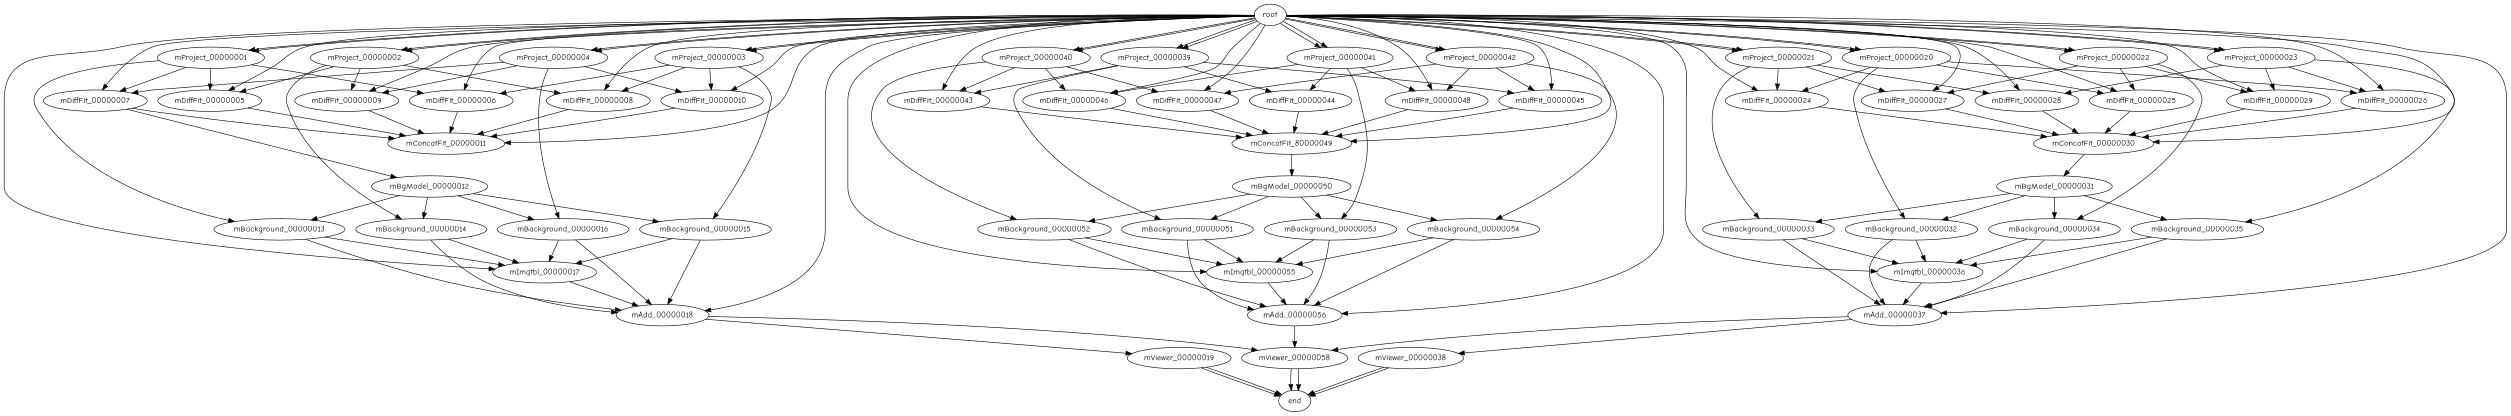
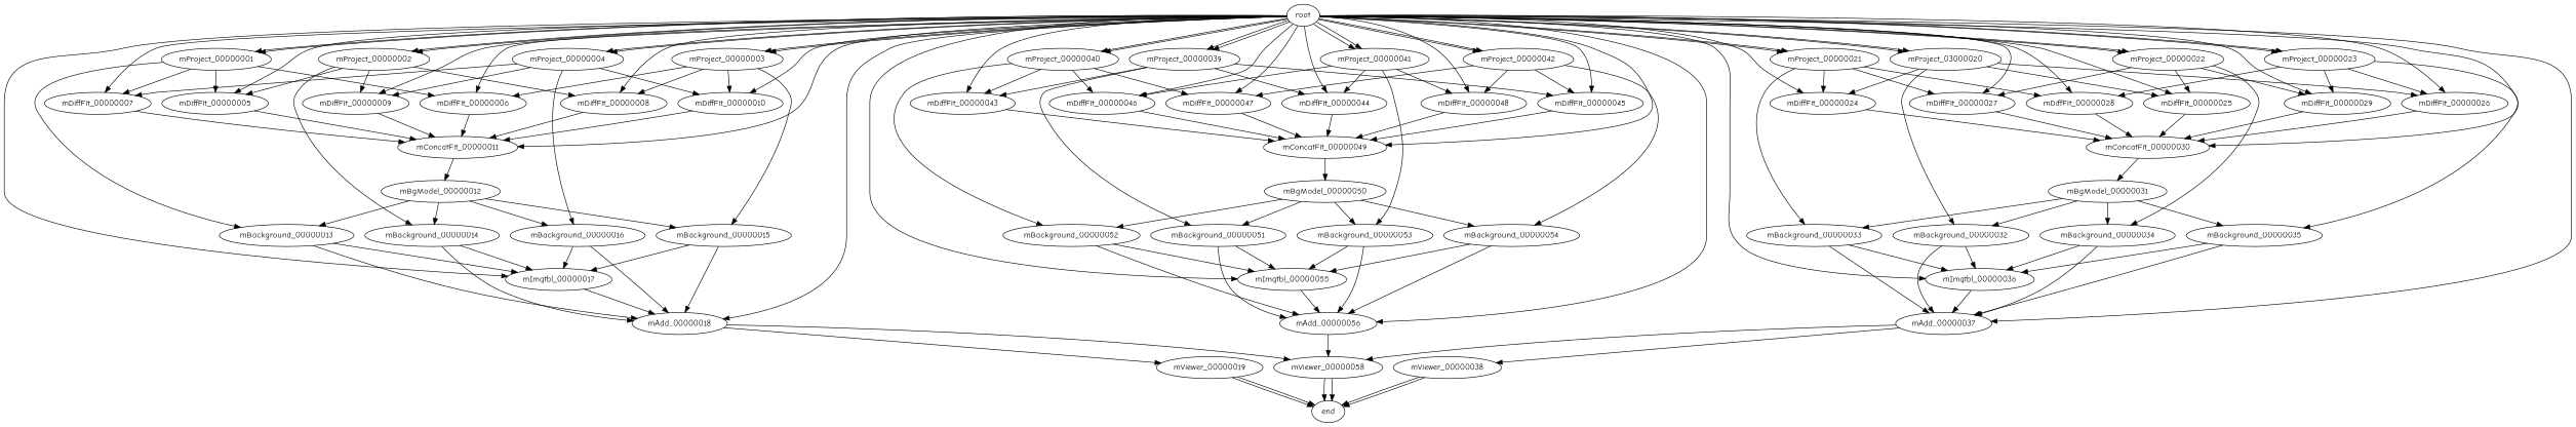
  digraph {
    fontname="Comic Neue"
    node [fontname="Comic Neue"]
    edge [fontname="Comic Neue"]
    mProject_00000001
    mDiffFit_00000005
    mDiffFit_00000006
    mDiffFit_00000007
    mBackground_00000013
    mConcatFit_00000011
    mImgtbl_00000017
    mAdd_00000018
    mProject_00000002
    mDiffFit_00000008
    mDiffFit_00000009
    mBackground_00000014
    mProject_00000003
    mDiffFit_00000010
    mBackground_00000015
    mProject_00000004
    mBackground_00000016
    mBgModel_00000012
    mViewer_00000019
    mViewer_00000058
    n21 [label=end]
-   mProject_00000020
+   mProject_00000020 [label=mProject_03000020]
    mDiffFit_00000024
    mDiffFit_00000025
    mDiffFit_00000026
    mBackground_00000032
    mConcatFit_00000030
    mImgtbl_00000036
    mAdd_00000037
    mProject_00000021
    mDiffFit_00000027
    mDiffFit_00000028
    mBackground_00000033
    mProject_00000022
    mDiffFit_00000029
    mBackground_00000034
    mProject_00000023
    mBackground_00000035
    mBgModel_00000031
    mViewer_00000038
    mProject_00000039
    mDiffFit_00000043
    mDiffFit_00000044
    mDiffFit_00000045
    mBackground_00000051
-   mConcatFit_00000049 [label=mConcatFit_80000049]
+   mConcatFit_00000049
    mImgtbl_00000055
    mAdd_00000056
    mProject_00000040
    mDiffFit_00000046
    mDiffFit_00000047
    mBackground_00000052
    mProject_00000041
    mDiffFit_00000048
    mBackground_00000053
    mProject_00000042
    mBackground_00000054
    mBgModel_00000050
    n59 [label=root]
    mProject_00000001 -> mDiffFit_00000005
    mProject_00000001 -> mDiffFit_00000006
    mProject_00000001 -> mDiffFit_00000007
    mProject_00000001 -> mBackground_00000013
    mDiffFit_00000005 -> mConcatFit_00000011
    mDiffFit_00000006 -> mConcatFit_00000011
    mDiffFit_00000007 -> mConcatFit_00000011
    mBackground_00000013 -> mImgtbl_00000017
    mBackground_00000013 -> mAdd_00000018
-   mDiffFit_00000007 -> mBgModel_00000012
+   mConcatFit_00000011 -> mBgModel_00000012
    mImgtbl_00000017 -> mAdd_00000018
    mAdd_00000018 -> mViewer_00000019
    mAdd_00000018 -> mViewer_00000058
    mProject_00000002 -> mDiffFit_00000005
    mProject_00000002 -> mDiffFit_00000008
    mProject_00000002 -> mDiffFit_00000009
    mProject_00000002 -> mBackground_00000014
    mDiffFit_00000008 -> mConcatFit_00000011
    mDiffFit_00000009 -> mConcatFit_00000011
    mBackground_00000014 -> mImgtbl_00000017
    mBackground_00000014 -> mAdd_00000018
    mProject_00000003 -> mDiffFit_00000006
    mProject_00000003 -> mDiffFit_00000008
    mProject_00000003 -> mDiffFit_00000010
    mProject_00000003 -> mBackground_00000015
    mDiffFit_00000010 -> mConcatFit_00000011
    mBackground_00000015 -> mImgtbl_00000017
    mBackground_00000015 -> mAdd_00000018
    mProject_00000004 -> mDiffFit_00000007
    mProject_00000004 -> mDiffFit_00000009
    mProject_00000004 -> mDiffFit_00000010
    mProject_00000004 -> mBackground_00000016
    mBackground_00000016 -> mImgtbl_00000017
    mBackground_00000016 -> mAdd_00000018
    mBgModel_00000012 -> mBackground_00000013
    mBgModel_00000012 -> mBackground_00000014
    mBgModel_00000012 -> mBackground_00000015
    mBgModel_00000012 -> mBackground_00000016
    mViewer_00000019 -> n21
    mViewer_00000019 -> n21
    mViewer_00000058 -> n21
    mViewer_00000058 -> n21
    mProject_00000020 -> mDiffFit_00000024
    mProject_00000020 -> mDiffFit_00000025
    mProject_00000020 -> mDiffFit_00000026
    mProject_00000020 -> mBackground_00000032
    mDiffFit_00000024 -> mConcatFit_00000030
    mDiffFit_00000025 -> mConcatFit_00000030
    mDiffFit_00000026 -> mConcatFit_00000030
    mBackground_00000032 -> mImgtbl_00000036
    mBackground_00000032 -> mAdd_00000037
    mConcatFit_00000030 -> mBgModel_00000031
    mImgtbl_00000036 -> mAdd_00000037
    mAdd_00000037 -> mViewer_00000058
    mAdd_00000037 -> mViewer_00000038
    mProject_00000021 -> mDiffFit_00000024
    mProject_00000021 -> mDiffFit_00000027
    mProject_00000021 -> mDiffFit_00000028
    mProject_00000021 -> mBackground_00000033
    mDiffFit_00000027 -> mConcatFit_00000030
    mDiffFit_00000028 -> mConcatFit_00000030
    mBackground_00000033 -> mImgtbl_00000036
    mBackground_00000033 -> mAdd_00000037
    mProject_00000022 -> mDiffFit_00000025
    mProject_00000022 -> mDiffFit_00000027
    mProject_00000022 -> mDiffFit_00000029
    mProject_00000022 -> mBackground_00000034
    mDiffFit_00000029 -> mConcatFit_00000030
    mBackground_00000034 -> mImgtbl_00000036
    mBackground_00000034 -> mAdd_00000037
    mProject_00000023 -> mDiffFit_00000026
    mProject_00000023 -> mDiffFit_00000028
    mProject_00000023 -> mDiffFit_00000029
    mProject_00000023 -> mBackground_00000035
    mBackground_00000035 -> mImgtbl_00000036
    mBackground_00000035 -> mAdd_00000037
    mBgModel_00000031 -> mBackground_00000032
    mBgModel_00000031 -> mBackground_00000033
    mBgModel_00000031 -> mBackground_00000034
    mBgModel_00000031 -> mBackground_00000035
    mViewer_00000038 -> n21
    mViewer_00000038 -> n21
    mProject_00000039 -> mDiffFit_00000043
    mProject_00000039 -> mDiffFit_00000044
    mProject_00000039 -> mDiffFit_00000045
    mProject_00000039 -> mBackground_00000051
    mDiffFit_00000043 -> mConcatFit_00000049
    mDiffFit_00000044 -> mConcatFit_00000049
    mDiffFit_00000045 -> mConcatFit_00000049
    mBackground_00000051 -> mImgtbl_00000055
    mBackground_00000051 -> mAdd_00000056
    mConcatFit_00000049 -> mBgModel_00000050
    mImgtbl_00000055 -> mAdd_00000056
    mAdd_00000056 -> mViewer_00000058
    mProject_00000040 -> mDiffFit_00000043
    mProject_00000040 -> mDiffFit_00000046
    mProject_00000040 -> mDiffFit_00000047
    mProject_00000040 -> mBackground_00000052
    mDiffFit_00000046 -> mConcatFit_00000049
    mDiffFit_00000047 -> mConcatFit_00000049
    mBackground_00000052 -> mImgtbl_00000055
    mBackground_00000052 -> mAdd_00000056
    mProject_00000041 -> mDiffFit_00000044
    mProject_00000041 -> mDiffFit_00000046
    mProject_00000041 -> mDiffFit_00000048
    mProject_00000041 -> mBackground_00000053
    mDiffFit_00000048 -> mConcatFit_00000049
    mBackground_00000053 -> mImgtbl_00000055
    mBackground_00000053 -> mAdd_00000056
    mProject_00000042 -> mDiffFit_00000045
    mProject_00000042 -> mDiffFit_00000047
    mProject_00000042 -> mDiffFit_00000048
    mProject_00000042 -> mBackground_00000054
    mBackground_00000054 -> mImgtbl_00000055
    mBackground_00000054 -> mAdd_00000056
    mBgModel_00000050 -> mBackground_00000051
    mBgModel_00000050 -> mBackground_00000052
    mBgModel_00000050 -> mBackground_00000053
    mBgModel_00000050 -> mBackground_00000054
    n59 -> mProject_00000001
    n59 -> mProject_00000001
    n59 -> mDiffFit_00000005
    n59 -> mDiffFit_00000006
    n59 -> mDiffFit_00000007
    n59 -> mConcatFit_00000011
    n59 -> mImgtbl_00000017
    n59 -> mAdd_00000018
    n59 -> mProject_00000002
    n59 -> mProject_00000002
    n59 -> mDiffFit_00000008
    n59 -> mDiffFit_00000009
    n59 -> mProject_00000003
    n59 -> mProject_00000003
    n59 -> mDiffFit_00000010
    n59 -> mProject_00000004
    n59 -> mProject_00000004
    n59 -> mProject_00000020
    n59 -> mProject_00000020
    n59 -> mDiffFit_00000024
    n59 -> mDiffFit_00000025
    n59 -> mDiffFit_00000026
    n59 -> mConcatFit_00000030
    n59 -> mImgtbl_00000036
    n59 -> mAdd_00000037
    n59 -> mProject_00000021
    n59 -> mProject_00000021
    n59 -> mDiffFit_00000027
    n59 -> mDiffFit_00000028
    n59 -> mProject_00000022
    n59 -> mProject_00000022
    n59 -> mDiffFit_00000029
    n59 -> mProject_00000023
    n59 -> mProject_00000023
    n59 -> mProject_00000039
    n59 -> mProject_00000039
    n59 -> mDiffFit_00000043
+   n59 -> mDiffFit_00000044
    n59 -> mDiffFit_00000045
    n59 -> mConcatFit_00000049
    n59 -> mImgtbl_00000055
    n59 -> mAdd_00000056
    n59 -> mProject_00000040
    n59 -> mProject_00000040
    n59 -> mDiffFit_00000046
    n59 -> mDiffFit_00000047
    n59 -> mProject_00000041
    n59 -> mProject_00000041
    n59 -> mDiffFit_00000048
    n59 -> mProject_00000042
    n59 -> mProject_00000042
  }
